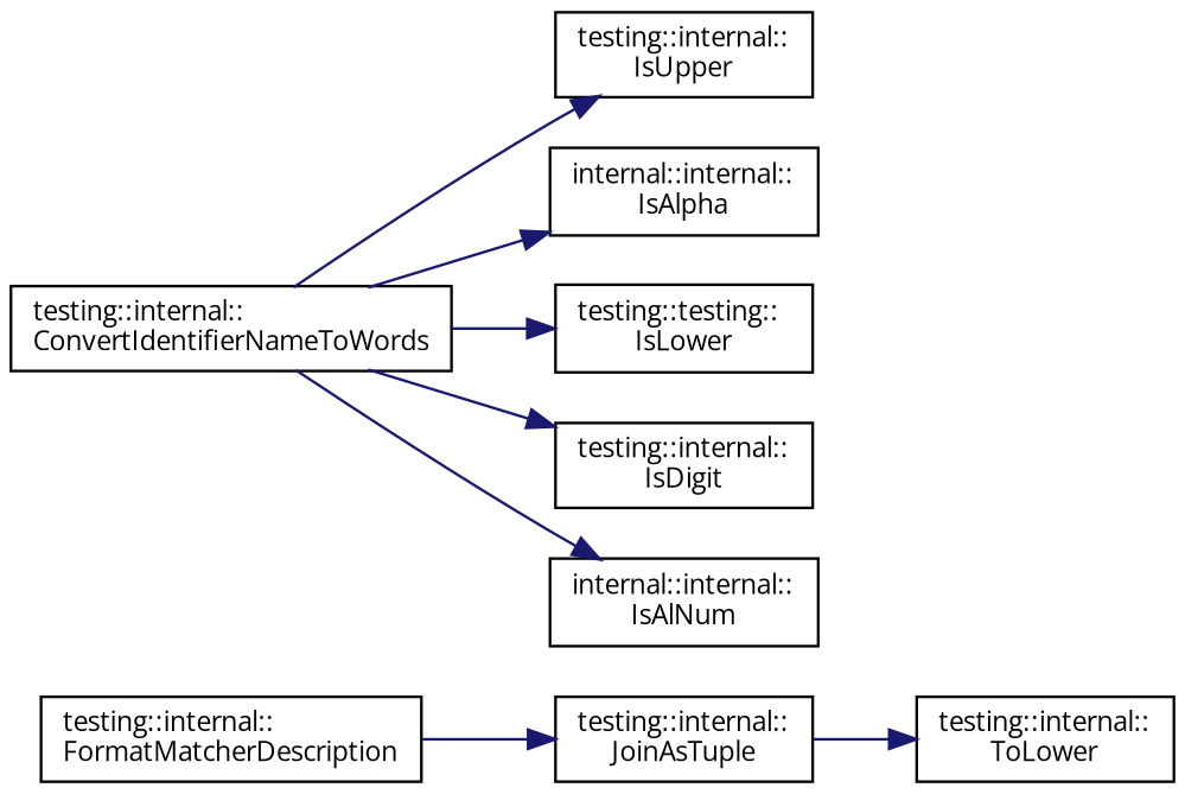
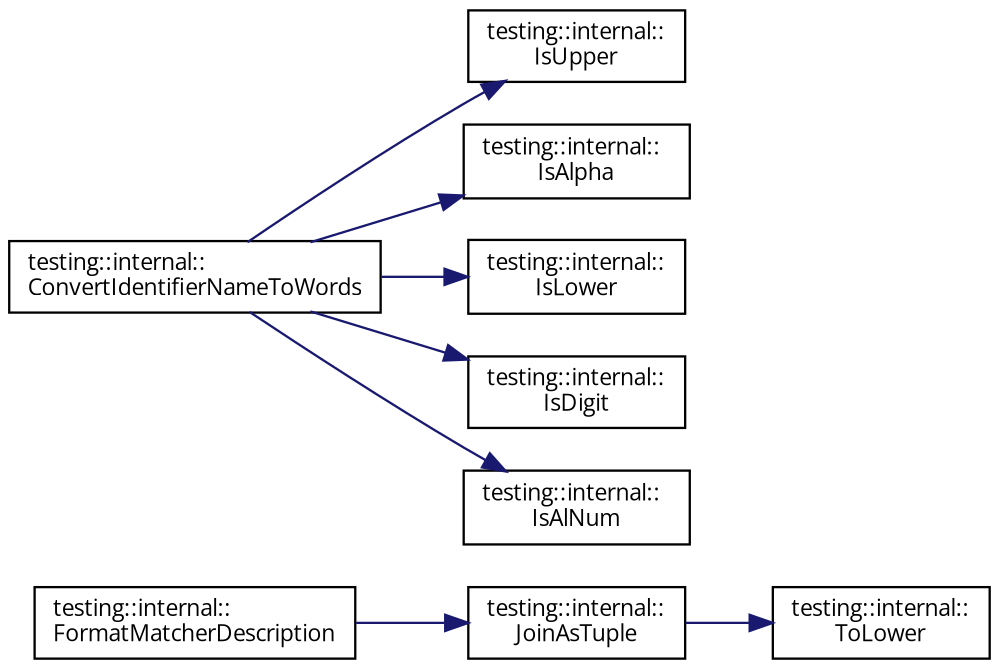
  digraph {
    fontname="Open Sans"
    rankdir=LR
    node [color=black fillcolor=white fontname="Open Sans" fontsize=10 shape=record style=filled]
    edge [color=midnightblue fontname="Open Sans" fontsize=10 labelfontname=Helvetica labelfontsize=10 style=solid]
    n1 [height=0.2 label="testing::internal::\lFormatMatcherDescription" width=0.4]
    n2 [height=0.2 label="testing::internal::\lJoinAsTuple" width=0.4]
    n3 [height=0.2 label="testing::internal::\lConvertIdentifierNameToWords" width=0.4]
    n4 [height=0.2 label="testing::internal::\lIsUpper" width=0.4]
-   n5 [height=0.2 label="internal::internal::\lIsAlpha" width=0.4]
-   n6 [height=0.2 label="testing::testing::\lIsLower" width=0.4]
+   n5 [height=0.2 label="testing::internal::\lIsAlpha" width=0.4]
+   n6 [height=0.2 label="testing::internal::\lIsLower" width=0.4]
    n7 [height=0.2 label="testing::internal::\lIsDigit" width=0.4]
-   n8 [height=0.2 label="internal::internal::\lIsAlNum" width=0.4]
+   n8 [height=0.2 label="testing::internal::\lIsAlNum" width=0.4]
    n9 [height=0.2 label="testing::internal::\lToLower" width=0.4]
    n1 -> n2
    n2 -> n9
    n3 -> n4
    n3 -> n5
    n3 -> n6
    n3 -> n7
    n3 -> n8
  }
